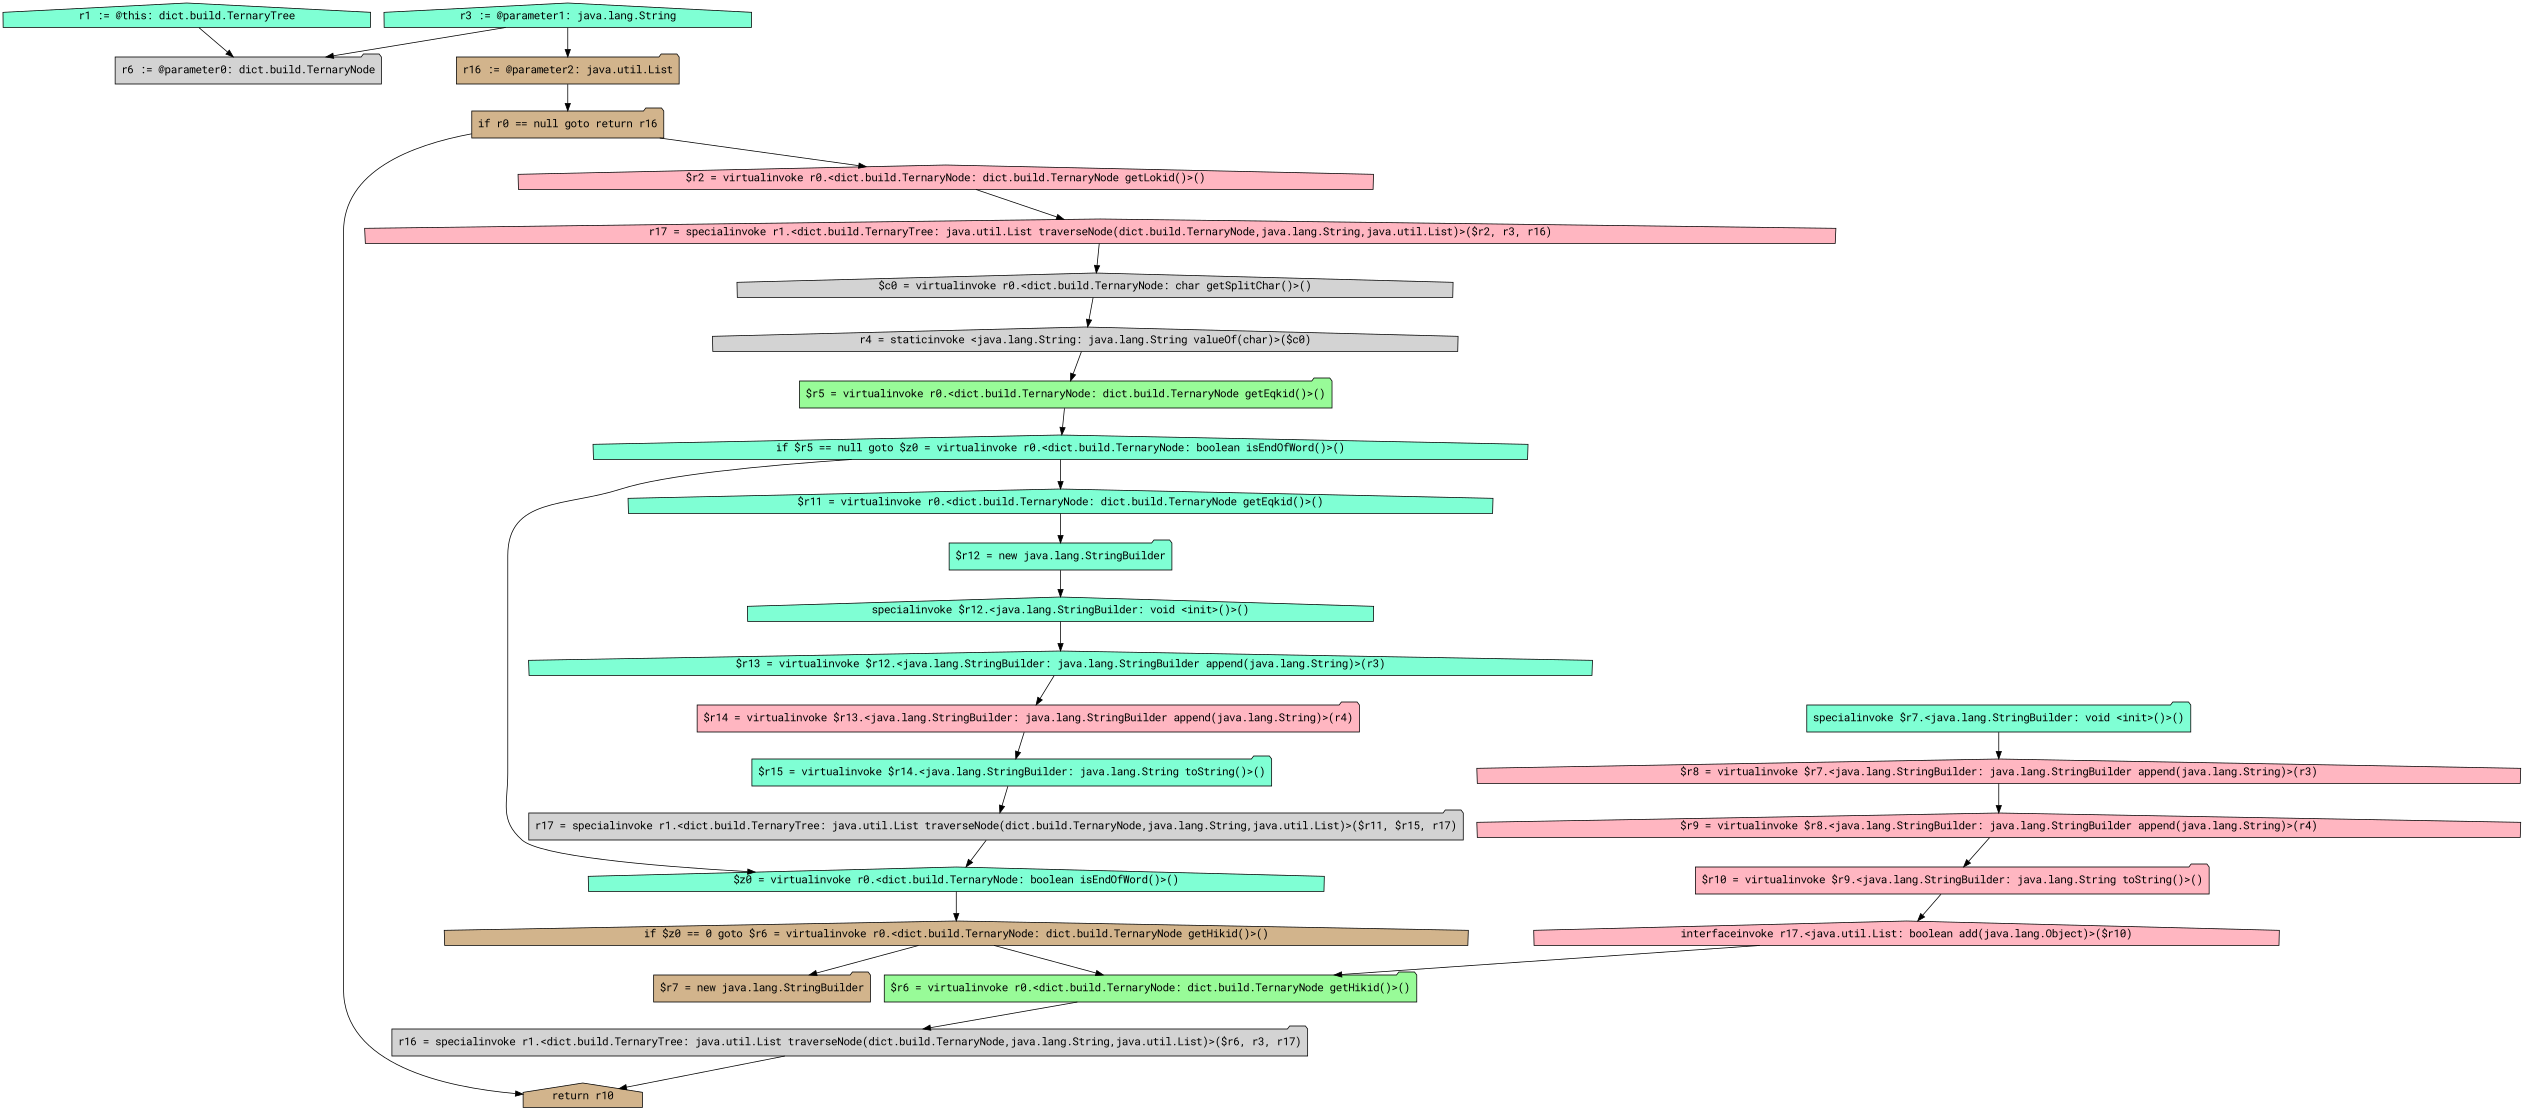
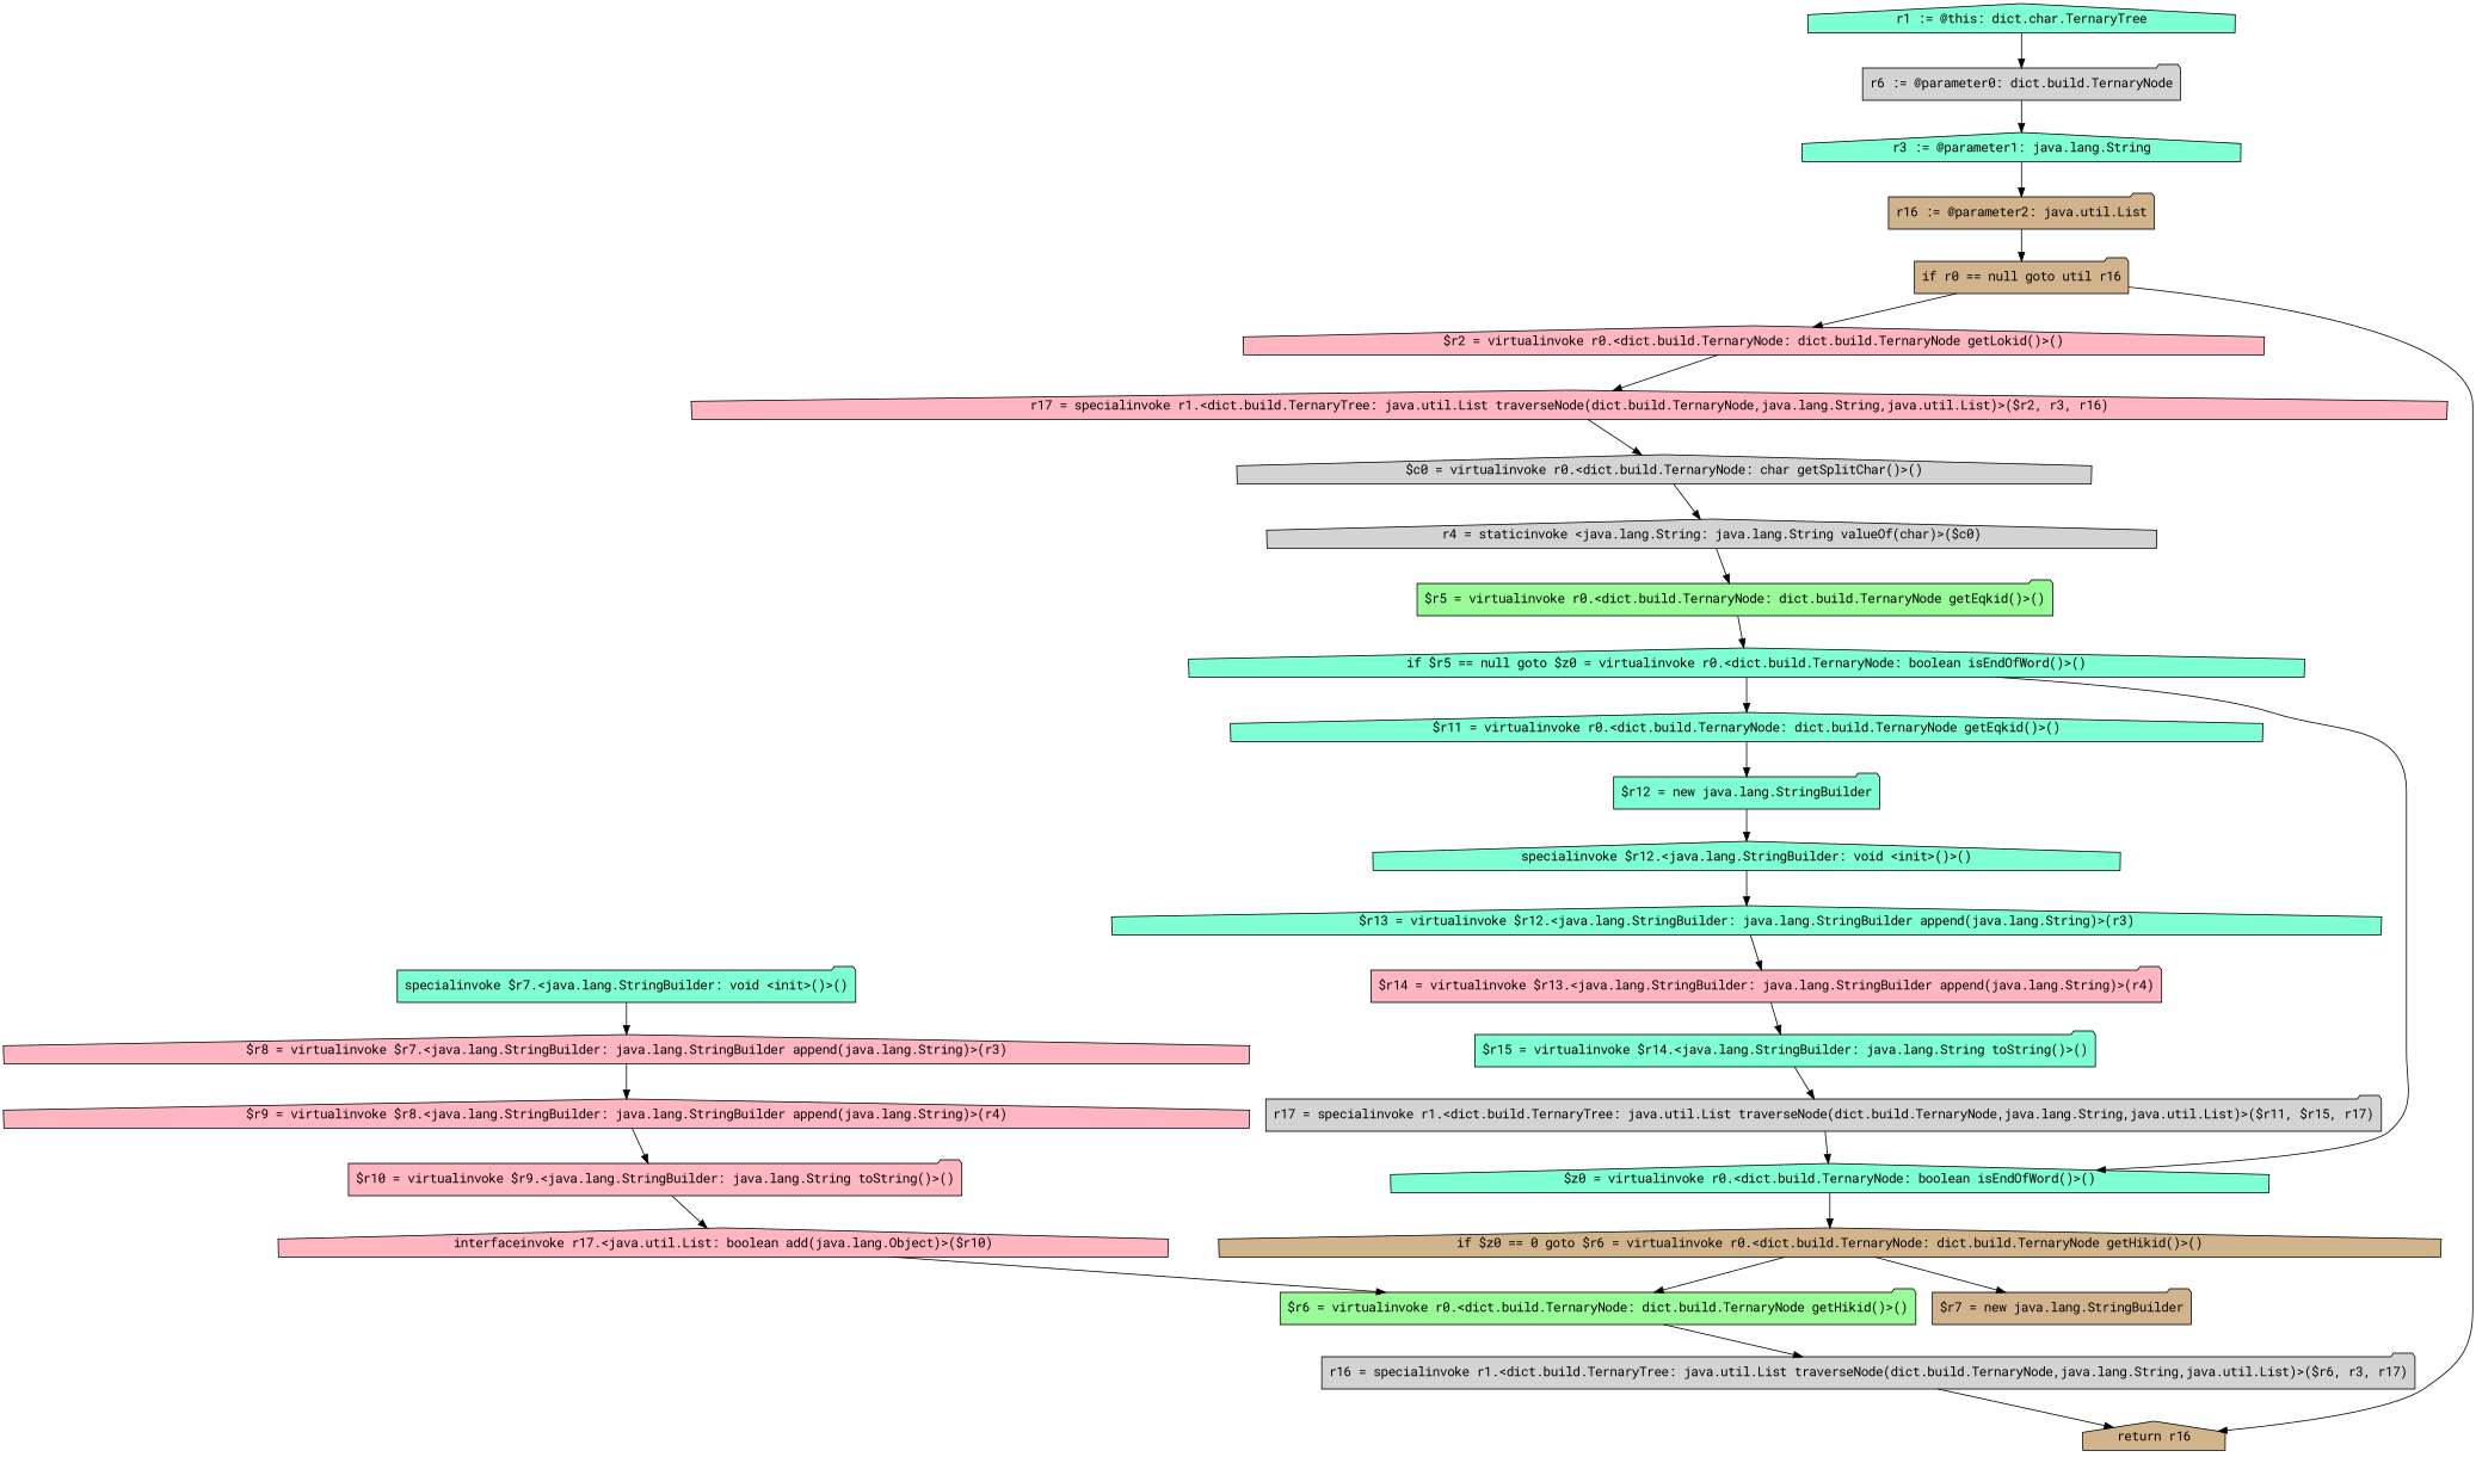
  digraph {
    fontname="Roboto Mono"
    node [fillcolor=aquamarine fontname="Roboto Mono" shape=house style=filled]
    edge [fontname="Roboto Mono"]
    n1 [fillcolor=lightgrey label="r6 := @parameter0: dict.build.TernaryNode" shape=folder]
-   "r1 := @this: dict.build.TernaryTree"
+   "r1 := @this: dict.build.TernaryTree" [label="r1 := @this: dict.char.TernaryTree"]
    "r3 := @parameter1: java.lang.String"
    "r16 := @parameter2: java.util.List" [fillcolor=tan shape=folder]
-   "if r0 == null goto return r16" [fillcolor=tan shape=folder]
+   "if r0 == null goto return r16" [fillcolor=tan shape=folder label="if r0 == null goto util r16"]
    "$r2 = virtualinvoke r0.<dict.build.TernaryNode: dict.build.TernaryNode getLokid()>()" [fillcolor=lightpink]
-   "return r16" [fillcolor=tan label="return r10"]
+   "return r16" [fillcolor=tan]
    "r17 = specialinvoke r1.<dict.build.TernaryTree: java.util.List traverseNode(dict.build.TernaryNode,java.lang.String,java.util.List)>($r2, r3, r16)" [fillcolor=lightpink]
    "$c0 = virtualinvoke r0.<dict.build.TernaryNode: char getSplitChar()>()" [fillcolor=lightgrey]
    "r4 = staticinvoke <java.lang.String: java.lang.String valueOf(char)>($c0)" [fillcolor=lightgrey]
    "$r5 = virtualinvoke r0.<dict.build.TernaryNode: dict.build.TernaryNode getEqkid()>()" [fillcolor=palegreen shape=folder]
    "if $r5 == null goto $z0 = virtualinvoke r0.<dict.build.TernaryNode: boolean isEndOfWord()>()"
    "$r11 = virtualinvoke r0.<dict.build.TernaryNode: dict.build.TernaryNode getEqkid()>()"
    "$z0 = virtualinvoke r0.<dict.build.TernaryNode: boolean isEndOfWord()>()"
    "$r12 = new java.lang.StringBuilder" [shape=folder]
    "if $z0 == 0 goto $r6 = virtualinvoke r0.<dict.build.TernaryNode: dict.build.TernaryNode getHikid()>()" [fillcolor=tan]
    "specialinvoke $r12.<java.lang.StringBuilder: void <init>()>()"
    "$r13 = virtualinvoke $r12.<java.lang.StringBuilder: java.lang.StringBuilder append(java.lang.String)>(r3)"
    "$r14 = virtualinvoke $r13.<java.lang.StringBuilder: java.lang.StringBuilder append(java.lang.String)>(r4)" [fillcolor=lightpink shape=folder]
    "$r15 = virtualinvoke $r14.<java.lang.StringBuilder: java.lang.String toString()>()" [shape=folder]
    "r17 = specialinvoke r1.<dict.build.TernaryTree: java.util.List traverseNode(dict.build.TernaryNode,java.lang.String,java.util.List)>($r11, $r15, r17)" [fillcolor=lightgrey shape=folder]
    "$r7 = new java.lang.StringBuilder" [fillcolor=tan shape=folder]
    "$r6 = virtualinvoke r0.<dict.build.TernaryNode: dict.build.TernaryNode getHikid()>()" [fillcolor=palegreen shape=folder]
    "r16 = specialinvoke r1.<dict.build.TernaryTree: java.util.List traverseNode(dict.build.TernaryNode,java.lang.String,java.util.List)>($r6, r3, r17)" [fillcolor=lightgrey shape=folder]
    "specialinvoke $r7.<java.lang.StringBuilder: void <init>()>()" [shape=folder]
    "$r8 = virtualinvoke $r7.<java.lang.StringBuilder: java.lang.StringBuilder append(java.lang.String)>(r3)" [fillcolor=lightpink]
    "$r9 = virtualinvoke $r8.<java.lang.StringBuilder: java.lang.StringBuilder append(java.lang.String)>(r4)" [fillcolor=lightpink]
    "$r10 = virtualinvoke $r9.<java.lang.StringBuilder: java.lang.String toString()>()" [fillcolor=lightpink shape=folder]
    "interfaceinvoke r17.<java.util.List: boolean add(java.lang.Object)>($r10)" [fillcolor=lightpink]
-   "r3 := @parameter1: java.lang.String" -> n1
+   n1 -> "r3 := @parameter1: java.lang.String"
    "r1 := @this: dict.build.TernaryTree" -> n1
    "r3 := @parameter1: java.lang.String" -> "r16 := @parameter2: java.util.List"
    "r16 := @parameter2: java.util.List" -> "if r0 == null goto return r16"
    "if r0 == null goto return r16" -> "$r2 = virtualinvoke r0.<dict.build.TernaryNode: dict.build.TernaryNode getLokid()>()"
    "if r0 == null goto return r16" -> "return r16"
    "$r2 = virtualinvoke r0.<dict.build.TernaryNode: dict.build.TernaryNode getLokid()>()" -> "r17 = specialinvoke r1.<dict.build.TernaryTree: java.util.List traverseNode(dict.build.TernaryNode,java.lang.String,java.util.List)>($r2, r3, r16)"
    "r17 = specialinvoke r1.<dict.build.TernaryTree: java.util.List traverseNode(dict.build.TernaryNode,java.lang.String,java.util.List)>($r2, r3, r16)" -> "$c0 = virtualinvoke r0.<dict.build.TernaryNode: char getSplitChar()>()"
    "$c0 = virtualinvoke r0.<dict.build.TernaryNode: char getSplitChar()>()" -> "r4 = staticinvoke <java.lang.String: java.lang.String valueOf(char)>($c0)"
    "r4 = staticinvoke <java.lang.String: java.lang.String valueOf(char)>($c0)" -> "$r5 = virtualinvoke r0.<dict.build.TernaryNode: dict.build.TernaryNode getEqkid()>()"
    "$r5 = virtualinvoke r0.<dict.build.TernaryNode: dict.build.TernaryNode getEqkid()>()" -> "if $r5 == null goto $z0 = virtualinvoke r0.<dict.build.TernaryNode: boolean isEndOfWord()>()"
    "if $r5 == null goto $z0 = virtualinvoke r0.<dict.build.TernaryNode: boolean isEndOfWord()>()" -> "$r11 = virtualinvoke r0.<dict.build.TernaryNode: dict.build.TernaryNode getEqkid()>()"
    "if $r5 == null goto $z0 = virtualinvoke r0.<dict.build.TernaryNode: boolean isEndOfWord()>()" -> "$z0 = virtualinvoke r0.<dict.build.TernaryNode: boolean isEndOfWord()>()"
    "$r11 = virtualinvoke r0.<dict.build.TernaryNode: dict.build.TernaryNode getEqkid()>()" -> "$r12 = new java.lang.StringBuilder"
    "$z0 = virtualinvoke r0.<dict.build.TernaryNode: boolean isEndOfWord()>()" -> "if $z0 == 0 goto $r6 = virtualinvoke r0.<dict.build.TernaryNode: dict.build.TernaryNode getHikid()>()"
    "$r12 = new java.lang.StringBuilder" -> "specialinvoke $r12.<java.lang.StringBuilder: void <init>()>()"
    "if $z0 == 0 goto $r6 = virtualinvoke r0.<dict.build.TernaryNode: dict.build.TernaryNode getHikid()>()" -> "$r7 = new java.lang.StringBuilder"
    "if $z0 == 0 goto $r6 = virtualinvoke r0.<dict.build.TernaryNode: dict.build.TernaryNode getHikid()>()" -> "$r6 = virtualinvoke r0.<dict.build.TernaryNode: dict.build.TernaryNode getHikid()>()"
    "specialinvoke $r12.<java.lang.StringBuilder: void <init>()>()" -> "$r13 = virtualinvoke $r12.<java.lang.StringBuilder: java.lang.StringBuilder append(java.lang.String)>(r3)"
    "$r13 = virtualinvoke $r12.<java.lang.StringBuilder: java.lang.StringBuilder append(java.lang.String)>(r3)" -> "$r14 = virtualinvoke $r13.<java.lang.StringBuilder: java.lang.StringBuilder append(java.lang.String)>(r4)"
    "$r14 = virtualinvoke $r13.<java.lang.StringBuilder: java.lang.StringBuilder append(java.lang.String)>(r4)" -> "$r15 = virtualinvoke $r14.<java.lang.StringBuilder: java.lang.String toString()>()"
    "$r15 = virtualinvoke $r14.<java.lang.StringBuilder: java.lang.String toString()>()" -> "r17 = specialinvoke r1.<dict.build.TernaryTree: java.util.List traverseNode(dict.build.TernaryNode,java.lang.String,java.util.List)>($r11, $r15, r17)"
    "r17 = specialinvoke r1.<dict.build.TernaryTree: java.util.List traverseNode(dict.build.TernaryNode,java.lang.String,java.util.List)>($r11, $r15, r17)" -> "$z0 = virtualinvoke r0.<dict.build.TernaryNode: boolean isEndOfWord()>()"
    "$r6 = virtualinvoke r0.<dict.build.TernaryNode: dict.build.TernaryNode getHikid()>()" -> "r16 = specialinvoke r1.<dict.build.TernaryTree: java.util.List traverseNode(dict.build.TernaryNode,java.lang.String,java.util.List)>($r6, r3, r17)"
    "r16 = specialinvoke r1.<dict.build.TernaryTree: java.util.List traverseNode(dict.build.TernaryNode,java.lang.String,java.util.List)>($r6, r3, r17)" -> "return r16"
    "specialinvoke $r7.<java.lang.StringBuilder: void <init>()>()" -> "$r8 = virtualinvoke $r7.<java.lang.StringBuilder: java.lang.StringBuilder append(java.lang.String)>(r3)"
    "$r8 = virtualinvoke $r7.<java.lang.StringBuilder: java.lang.StringBuilder append(java.lang.String)>(r3)" -> "$r9 = virtualinvoke $r8.<java.lang.StringBuilder: java.lang.StringBuilder append(java.lang.String)>(r4)"
    "$r9 = virtualinvoke $r8.<java.lang.StringBuilder: java.lang.StringBuilder append(java.lang.String)>(r4)" -> "$r10 = virtualinvoke $r9.<java.lang.StringBuilder: java.lang.String toString()>()"
    "$r10 = virtualinvoke $r9.<java.lang.StringBuilder: java.lang.String toString()>()" -> "interfaceinvoke r17.<java.util.List: boolean add(java.lang.Object)>($r10)"
    "interfaceinvoke r17.<java.util.List: boolean add(java.lang.Object)>($r10)" -> "$r6 = virtualinvoke r0.<dict.build.TernaryNode: dict.build.TernaryNode getHikid()>()"
  }
